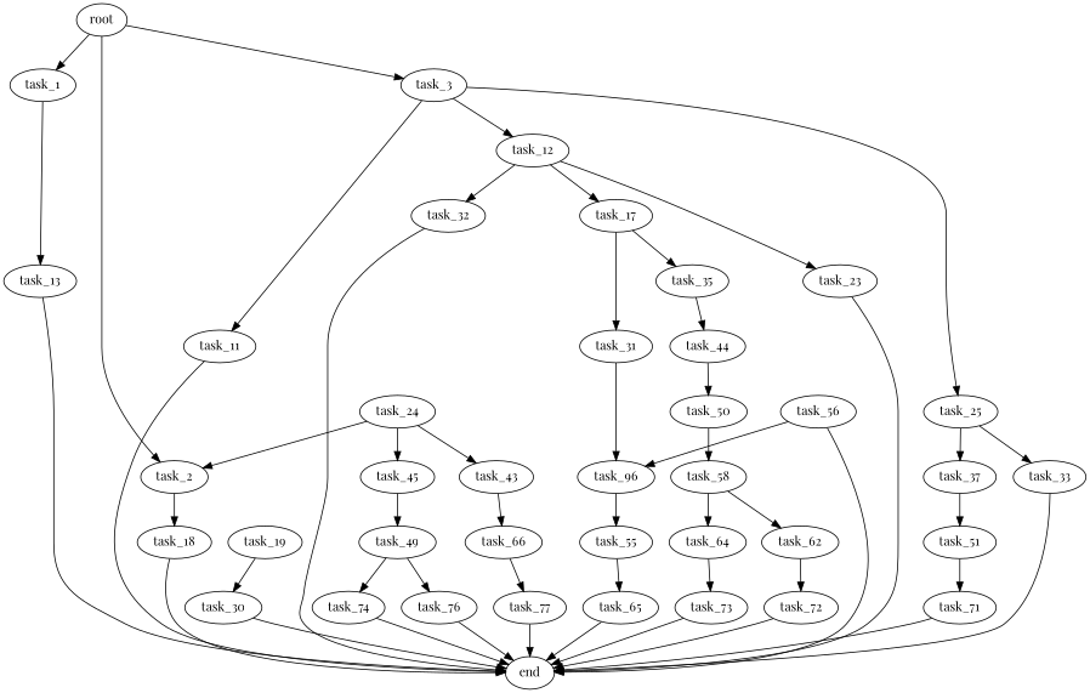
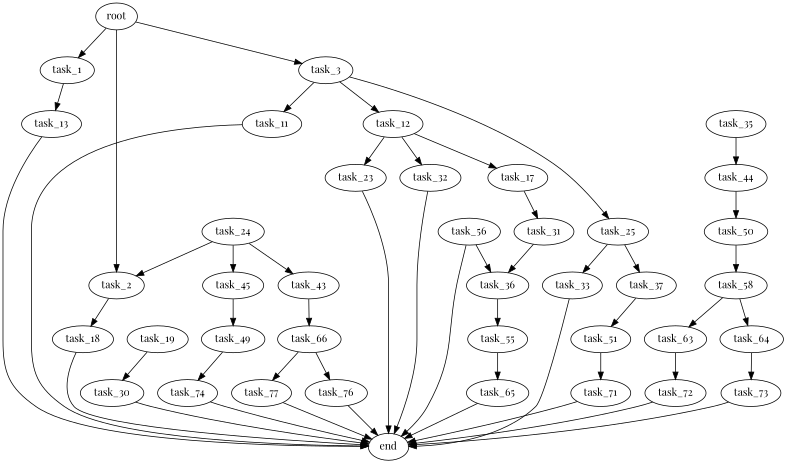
  digraph {
    fontname="Playfair Display"
    node [fontname="Playfair Display"]
    edge [fontname="Playfair Display"]
    root
    task_1
    task_2
    task_3
    task_13
    task_18
    task_11
    task_12
    task_25
    end
    task_19
    task_30
    task_24
    task_43
    task_45
    task_17
    task_23
    task_32
    task_33
    task_37
    task_66
    task_49
    task_31
    task_35
    task_51
-   task_36 [label=task_96]
+   task_36
    task_44
    task_55
    task_50
    task_76
    task_77
    task_74
    task_71
    task_65
    task_56
    task_58
-   task_63 [label=task_62]
+   task_63
    task_64
    task_72
    task_73
    root -> task_1
    root -> task_2
    root -> task_3
    task_1 -> task_13
    task_2 -> task_18
    task_3 -> task_11
    task_3 -> task_12
    task_3 -> task_25
    task_13 -> end
    task_18 -> end
    task_11 -> end
    task_12 -> task_17
    task_12 -> task_23
    task_12 -> task_32
    task_25 -> task_33
    task_25 -> task_37
    task_19 -> task_30
    task_30 -> end
    task_24 -> task_2
    task_24 -> task_43
    task_24 -> task_45
    task_43 -> task_66
    task_45 -> task_49
    task_17 -> task_31
-   task_17 -> task_35
    task_23 -> end
    task_32 -> end
    task_33 -> end
    task_37 -> task_51
-   task_49 -> task_76
+   task_66 -> task_76
    task_66 -> task_77
    task_49 -> task_74
    task_31 -> task_36
    task_35 -> task_44
    task_51 -> task_71
    task_36 -> task_55
    task_44 -> task_50
    task_55 -> task_65
    task_50 -> task_58
    task_76 -> end
    task_77 -> end
    task_74 -> end
    task_71 -> end
    task_65 -> end
    task_56 -> end
    task_56 -> task_36
    task_58 -> task_63
    task_58 -> task_64
    task_63 -> task_72
    task_64 -> task_73
    task_72 -> end
    task_73 -> end
  }
